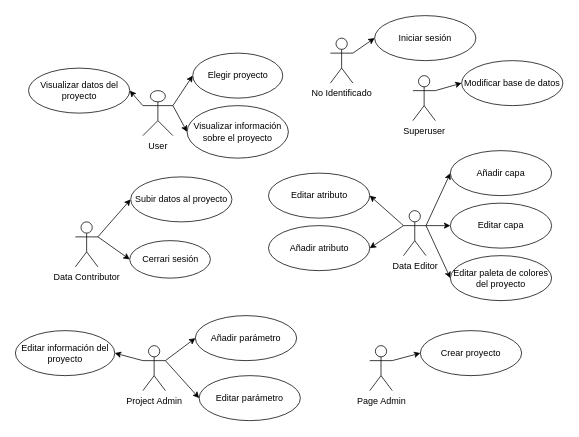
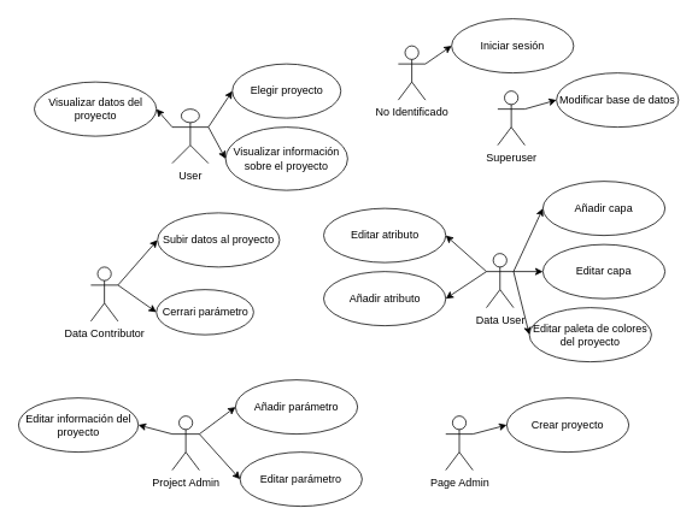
  <mxCell id="0" />
  <mxCell id="1" parent="0" />
  <mxCell id="2" style="edgeStyle=none;html=1;exitX=1;exitY=0.333;exitDx=0;exitDy=0;exitPerimeter=0;entryX=0;entryY=0.5;entryDx=0;entryDy=0;" edge="1" parent="1" source="5" target="6"><mxGeometry relative="1" as="geometry" /></mxCell>
  <mxCell id="3" style="edgeStyle=none;html=1;exitX=1;exitY=0.333;exitDx=0;exitDy=0;exitPerimeter=0;entryX=0;entryY=0.5;entryDx=0;entryDy=0;" edge="1" parent="1" source="5" target="7"><mxGeometry relative="1" as="geometry" /></mxCell>
  <mxCell id="4" style="edgeStyle=none;html=1;exitX=0;exitY=0.333;exitDx=0;exitDy=0;exitPerimeter=0;entryX=1;entryY=0.5;entryDx=0;entryDy=0;" edge="1" parent="1" source="5" target="8"><mxGeometry relative="1" as="geometry"><mxPoint x="190" y="180" as="targetPoint" /></mxGeometry></mxCell>
  <mxCell id="5" value="User" style="shape=umlActor;verticalLabelPosition=bottom;verticalAlign=top;html=1;" vertex="1" parent="1"><mxGeometry x="190" y="120" width="40" height="60" as="geometry" /></mxCell>
  <mxCell id="6" value="Elegir proyecto" style="ellipse;whiteSpace=wrap;html=1;" vertex="1" parent="1"><mxGeometry x="256.5" y="70" width="120" height="60" as="geometry" /></mxCell>
  <mxCell id="7" value="Visualizar información sobre el proyecto" style="ellipse;whiteSpace=wrap;html=1;" vertex="1" parent="1"><mxGeometry x="249" y="140" width="135" height="70" as="geometry" /></mxCell>
  <mxCell id="8" value="Visualizar datos del proyecto" style="ellipse;whiteSpace=wrap;html=1;" vertex="1" parent="1"><mxGeometry x="37.5" y="90" width="135" height="60" as="geometry" /></mxCell>
  <mxCell id="9" style="edgeStyle=none;html=1;exitX=1;exitY=0.333;exitDx=0;exitDy=0;exitPerimeter=0;entryX=0;entryY=0.5;entryDx=0;entryDy=0;" edge="1" parent="1" source="11" target="12"><mxGeometry relative="1" as="geometry" /></mxCell>
  <mxCell id="10" style="edgeStyle=none;html=1;exitX=1;exitY=0.333;exitDx=0;exitDy=0;exitPerimeter=0;entryX=0;entryY=0.5;entryDx=0;entryDy=0;" edge="1" parent="1" source="11" target="40"><mxGeometry relative="1" as="geometry" /></mxCell>
  <mxCell id="11" value="Data Contributor" style="shape=umlActor;verticalLabelPosition=bottom;verticalAlign=top;html=1;" vertex="1" parent="1"><mxGeometry x="100" y="295" width="30" height="60" as="geometry" /></mxCell>
  <mxCell id="12" value="Subir datos al proyecto" style="ellipse;whiteSpace=wrap;html=1;" vertex="1" parent="1"><mxGeometry x="173.75" y="235" width="135" height="60" as="geometry" /></mxCell>
  <mxCell id="13" style="edgeStyle=none;html=1;exitX=1;exitY=0.333;exitDx=0;exitDy=0;exitPerimeter=0;entryX=0;entryY=0.5;entryDx=0;entryDy=0;" edge="1" parent="1" source="18" target="19"><mxGeometry relative="1" as="geometry" /></mxCell>
  <mxCell id="14" style="edgeStyle=none;html=1;exitX=1;exitY=0.333;exitDx=0;exitDy=0;exitPerimeter=0;entryX=0;entryY=0.5;entryDx=0;entryDy=0;" edge="1" parent="1" source="18" target="20"><mxGeometry relative="1" as="geometry" /></mxCell>
  <mxCell id="15" style="edgeStyle=none;html=1;exitX=0;exitY=0.333;exitDx=0;exitDy=0;exitPerimeter=0;entryX=1;entryY=0.5;entryDx=0;entryDy=0;" edge="1" parent="1" source="18" target="21"><mxGeometry relative="1" as="geometry" /></mxCell>
  <mxCell id="16" style="edgeStyle=none;html=1;exitX=0;exitY=0.333;exitDx=0;exitDy=0;exitPerimeter=0;entryX=1;entryY=0.5;entryDx=0;entryDy=0;" edge="1" parent="1" source="18" target="22"><mxGeometry relative="1" as="geometry" /></mxCell>
  <mxCell id="17" style="edgeStyle=none;html=1;exitX=1;exitY=0.333;exitDx=0;exitDy=0;exitPerimeter=0;entryX=0;entryY=0.5;entryDx=0;entryDy=0;" edge="1" parent="1" source="18" target="23"><mxGeometry relative="1" as="geometry" /></mxCell>
- <mxCell id="18" value="Data Editor" style="shape=umlActor;verticalLabelPosition=bottom;verticalAlign=top;html=1;" vertex="1" parent="1"><mxGeometry x="537.5" y="280" width="30" height="60" as="geometry" /></mxCell>
+ <mxCell id="18" value="Data User" style="shape=umlActor;verticalLabelPosition=bottom;verticalAlign=top;html=1;" vertex="1" parent="1"><mxGeometry x="537.5" y="280" width="30" height="60" as="geometry" /></mxCell>
  <mxCell id="19" value="Añadir capa" style="ellipse;whiteSpace=wrap;html=1;" vertex="1" parent="1"><mxGeometry x="600" y="200" width="135" height="60" as="geometry" /></mxCell>
  <mxCell id="20" value="Editar capa" style="ellipse;whiteSpace=wrap;html=1;" vertex="1" parent="1"><mxGeometry x="600" y="270" width="135" height="60" as="geometry" /></mxCell>
  <mxCell id="21" value="Añadir atributo" style="ellipse;whiteSpace=wrap;html=1;" vertex="1" parent="1"><mxGeometry x="357.5" y="300" width="135" height="60" as="geometry" /></mxCell>
  <mxCell id="22" value="Editar atributo" style="ellipse;whiteSpace=wrap;html=1;" vertex="1" parent="1"><mxGeometry x="357.5" y="230" width="135" height="60" as="geometry" /></mxCell>
- <mxCell id="23" value="Editar paleta de colores del proyecto" style="ellipse;whiteSpace=wrap;html=1;" vertex="1" parent="1"><mxGeometry x="600" y="340" width="135" height="60" as="geometry" /></mxCell>
+ <mxCell id="23" value="Editar paleta de colores del proyecto" style="ellipse;whiteSpace=wrap;html=1;" vertex="1" parent="1"><mxGeometry x="585" y="340" width="135" height="60" as="geometry" /></mxCell>
  <mxCell id="24" style="edgeStyle=none;html=1;exitX=1;exitY=0.333;exitDx=0;exitDy=0;exitPerimeter=0;entryX=0;entryY=0.5;entryDx=0;entryDy=0;" edge="1" parent="1" source="27" target="28"><mxGeometry relative="1" as="geometry" /></mxCell>
  <mxCell id="25" style="edgeStyle=none;html=1;exitX=1;exitY=0.333;exitDx=0;exitDy=0;exitPerimeter=0;entryX=0;entryY=0.5;entryDx=0;entryDy=0;" edge="1" parent="1" source="27" target="29"><mxGeometry relative="1" as="geometry" /></mxCell>
  <mxCell id="26" style="edgeStyle=none;html=1;exitX=0;exitY=0.333;exitDx=0;exitDy=0;exitPerimeter=0;entryX=1;entryY=0.5;entryDx=0;entryDy=0;" edge="1" parent="1" source="27" target="30"><mxGeometry relative="1" as="geometry" /></mxCell>
  <mxCell id="27" value="Project Admin" style="shape=umlActor;verticalLabelPosition=bottom;verticalAlign=top;html=1;" vertex="1" parent="1"><mxGeometry x="190" y="460" width="30" height="60" as="geometry" /></mxCell>
  <mxCell id="28" value="Añadir parámetro" style="ellipse;whiteSpace=wrap;html=1;" vertex="1" parent="1"><mxGeometry x="260" y="420" width="135" height="60" as="geometry" /></mxCell>
  <mxCell id="29" value="Editar parámetro" style="ellipse;whiteSpace=wrap;html=1;" vertex="1" parent="1"><mxGeometry x="265" y="500" width="135" height="60" as="geometry" /></mxCell>
  <mxCell id="30" value="Editar información del proyecto" style="ellipse;whiteSpace=wrap;html=1;" vertex="1" parent="1"><mxGeometry x="20" y="440" width="132.5" height="60" as="geometry" /></mxCell>
  <mxCell id="31" style="edgeStyle=none;html=1;exitX=1;exitY=0.333;exitDx=0;exitDy=0;exitPerimeter=0;entryX=0;entryY=0.5;entryDx=0;entryDy=0;" edge="1" parent="1" source="32" target="33"><mxGeometry relative="1" as="geometry" /></mxCell>
  <mxCell id="32" value="Page Admin" style="shape=umlActor;verticalLabelPosition=bottom;verticalAlign=top;html=1;" vertex="1" parent="1"><mxGeometry x="492.5" y="460" width="30" height="60" as="geometry" /></mxCell>
  <mxCell id="33" value="Crear proyecto" style="ellipse;whiteSpace=wrap;html=1;" vertex="1" parent="1"><mxGeometry x="560" y="440" width="135" height="60" as="geometry" /></mxCell>
  <mxCell id="34" style="edgeStyle=none;html=1;exitX=1;exitY=0.333;exitDx=0;exitDy=0;exitPerimeter=0;entryX=0;entryY=0.5;entryDx=0;entryDy=0;" edge="1" parent="1" source="35" target="36"><mxGeometry relative="1" as="geometry" /></mxCell>
  <mxCell id="35" value="Superuser" style="shape=umlActor;verticalLabelPosition=bottom;verticalAlign=top;html=1;" vertex="1" parent="1"><mxGeometry x="550" y="100" width="30" height="60" as="geometry" /></mxCell>
  <mxCell id="36" value="Modificar base de datos" style="ellipse;whiteSpace=wrap;html=1;" vertex="1" parent="1"><mxGeometry x="615" y="80" width="135" height="60" as="geometry" /></mxCell>
  <mxCell id="37" value="Iniciar sesión" style="ellipse;whiteSpace=wrap;html=1;" vertex="1" parent="1"><mxGeometry x="499" y="20" width="135" height="60" as="geometry" /></mxCell>
  <mxCell id="38" value="No Identificado" style="shape=umlActor;verticalLabelPosition=bottom;verticalAlign=top;html=1;" vertex="1" parent="1"><mxGeometry x="440" y="50" width="30" height="60" as="geometry" /></mxCell>
  <mxCell id="39" style="edgeStyle=none;html=1;exitX=1;exitY=0.333;exitDx=0;exitDy=0;exitPerimeter=0;entryX=0;entryY=0.5;entryDx=0;entryDy=0;" edge="1" parent="1" source="38" target="37"><mxGeometry relative="1" as="geometry"><mxPoint x="440" y="240" as="sourcePoint" /><mxPoint x="415" y="290" as="targetPoint" /></mxGeometry></mxCell>
- <mxCell id="40" value="Cerrari sesión" style="ellipse;whiteSpace=wrap;html=1;" vertex="1" parent="1"><mxGeometry x="172.5" y="320" width="107.5" height="50" as="geometry" /></mxCell>
+ <mxCell id="40" value="Cerrari parámetro" style="ellipse;whiteSpace=wrap;html=1;" vertex="1" parent="1"><mxGeometry x="172.5" y="320" width="107.5" height="50" as="geometry" /></mxCell>
